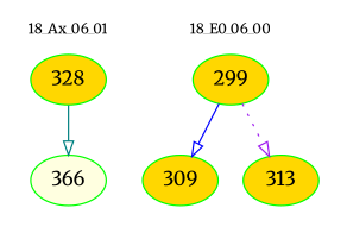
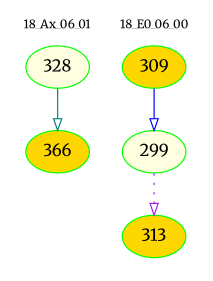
  digraph {
    fontname=Merriweather
    node [color=green fillcolor=gold fontname=Merriweather style=filled]
    edge [arrowhead=onormal fontname=Merriweather style=solid]
-   n1 [label=328]
-   n2 [fillcolor=lightyellow label=366]
+   n1 [fillcolor=lightyellow label=328]
+   n2 [label=366]
    n3 [label=309]
-   n4 [label=299]
+   n4 [fillcolor=lightyellow label=299]
    n5 [label=313]
    subgraph cluster_1 {
      color=white
      fontsize=10
      label="18_Ax_06_01"
      n1
      n2
    }
    subgraph cluster_2 {
      color=white
      fontsize=10
      label="18_E0_06_00"
      n3
      n4
      n5
    }
    n1 -> n2 [color=teal]
-   n4 -> n3 [color=blue]
+   n3 -> n4 [color=blue]
    n4 -> n5 [color=purple style=dotted]
  }
